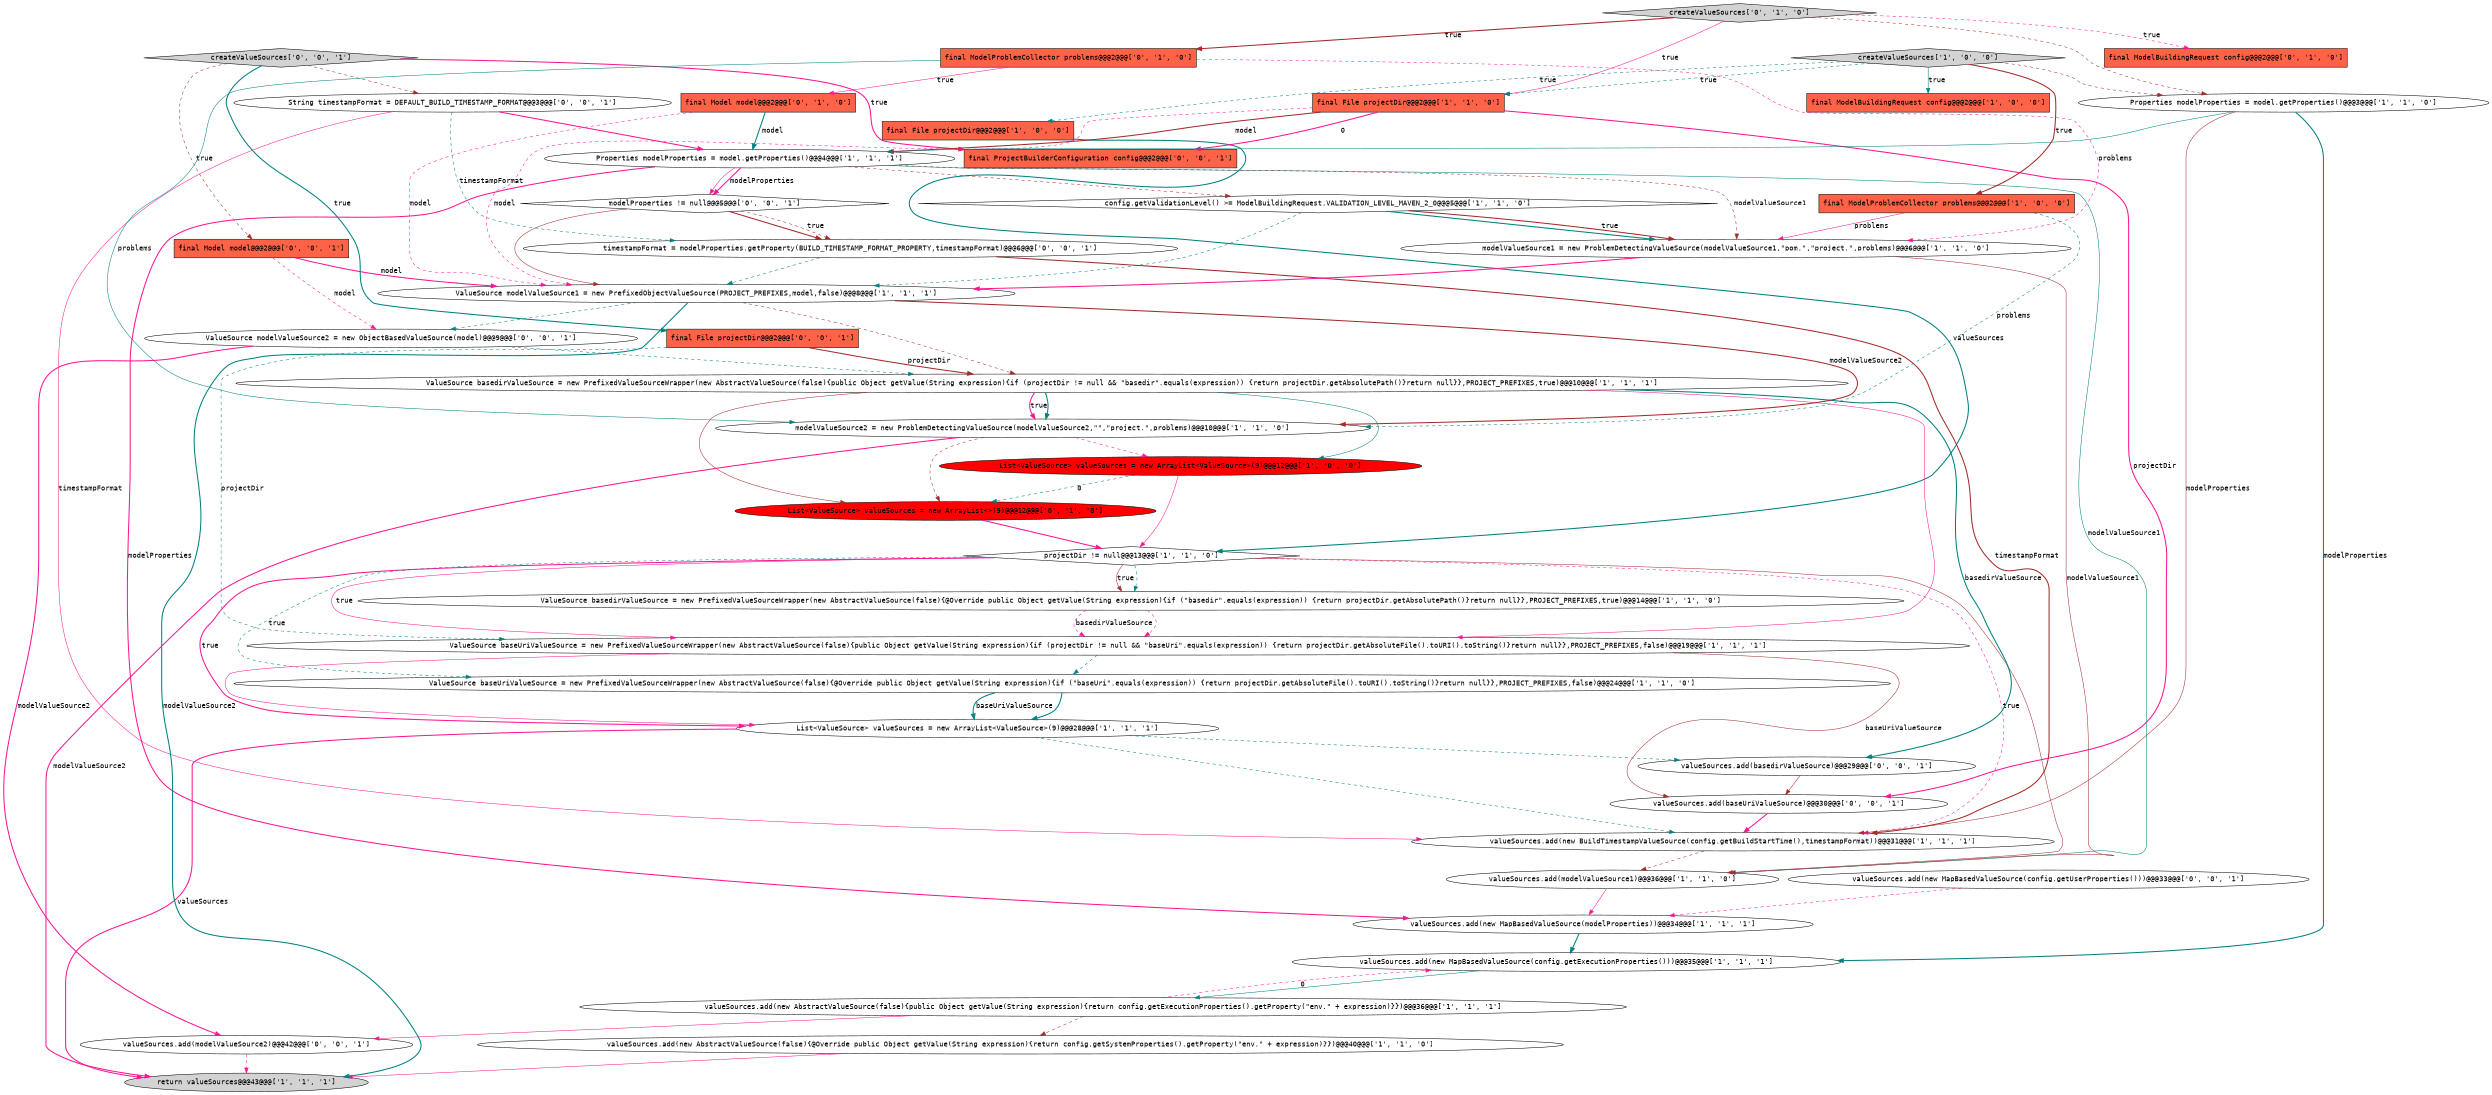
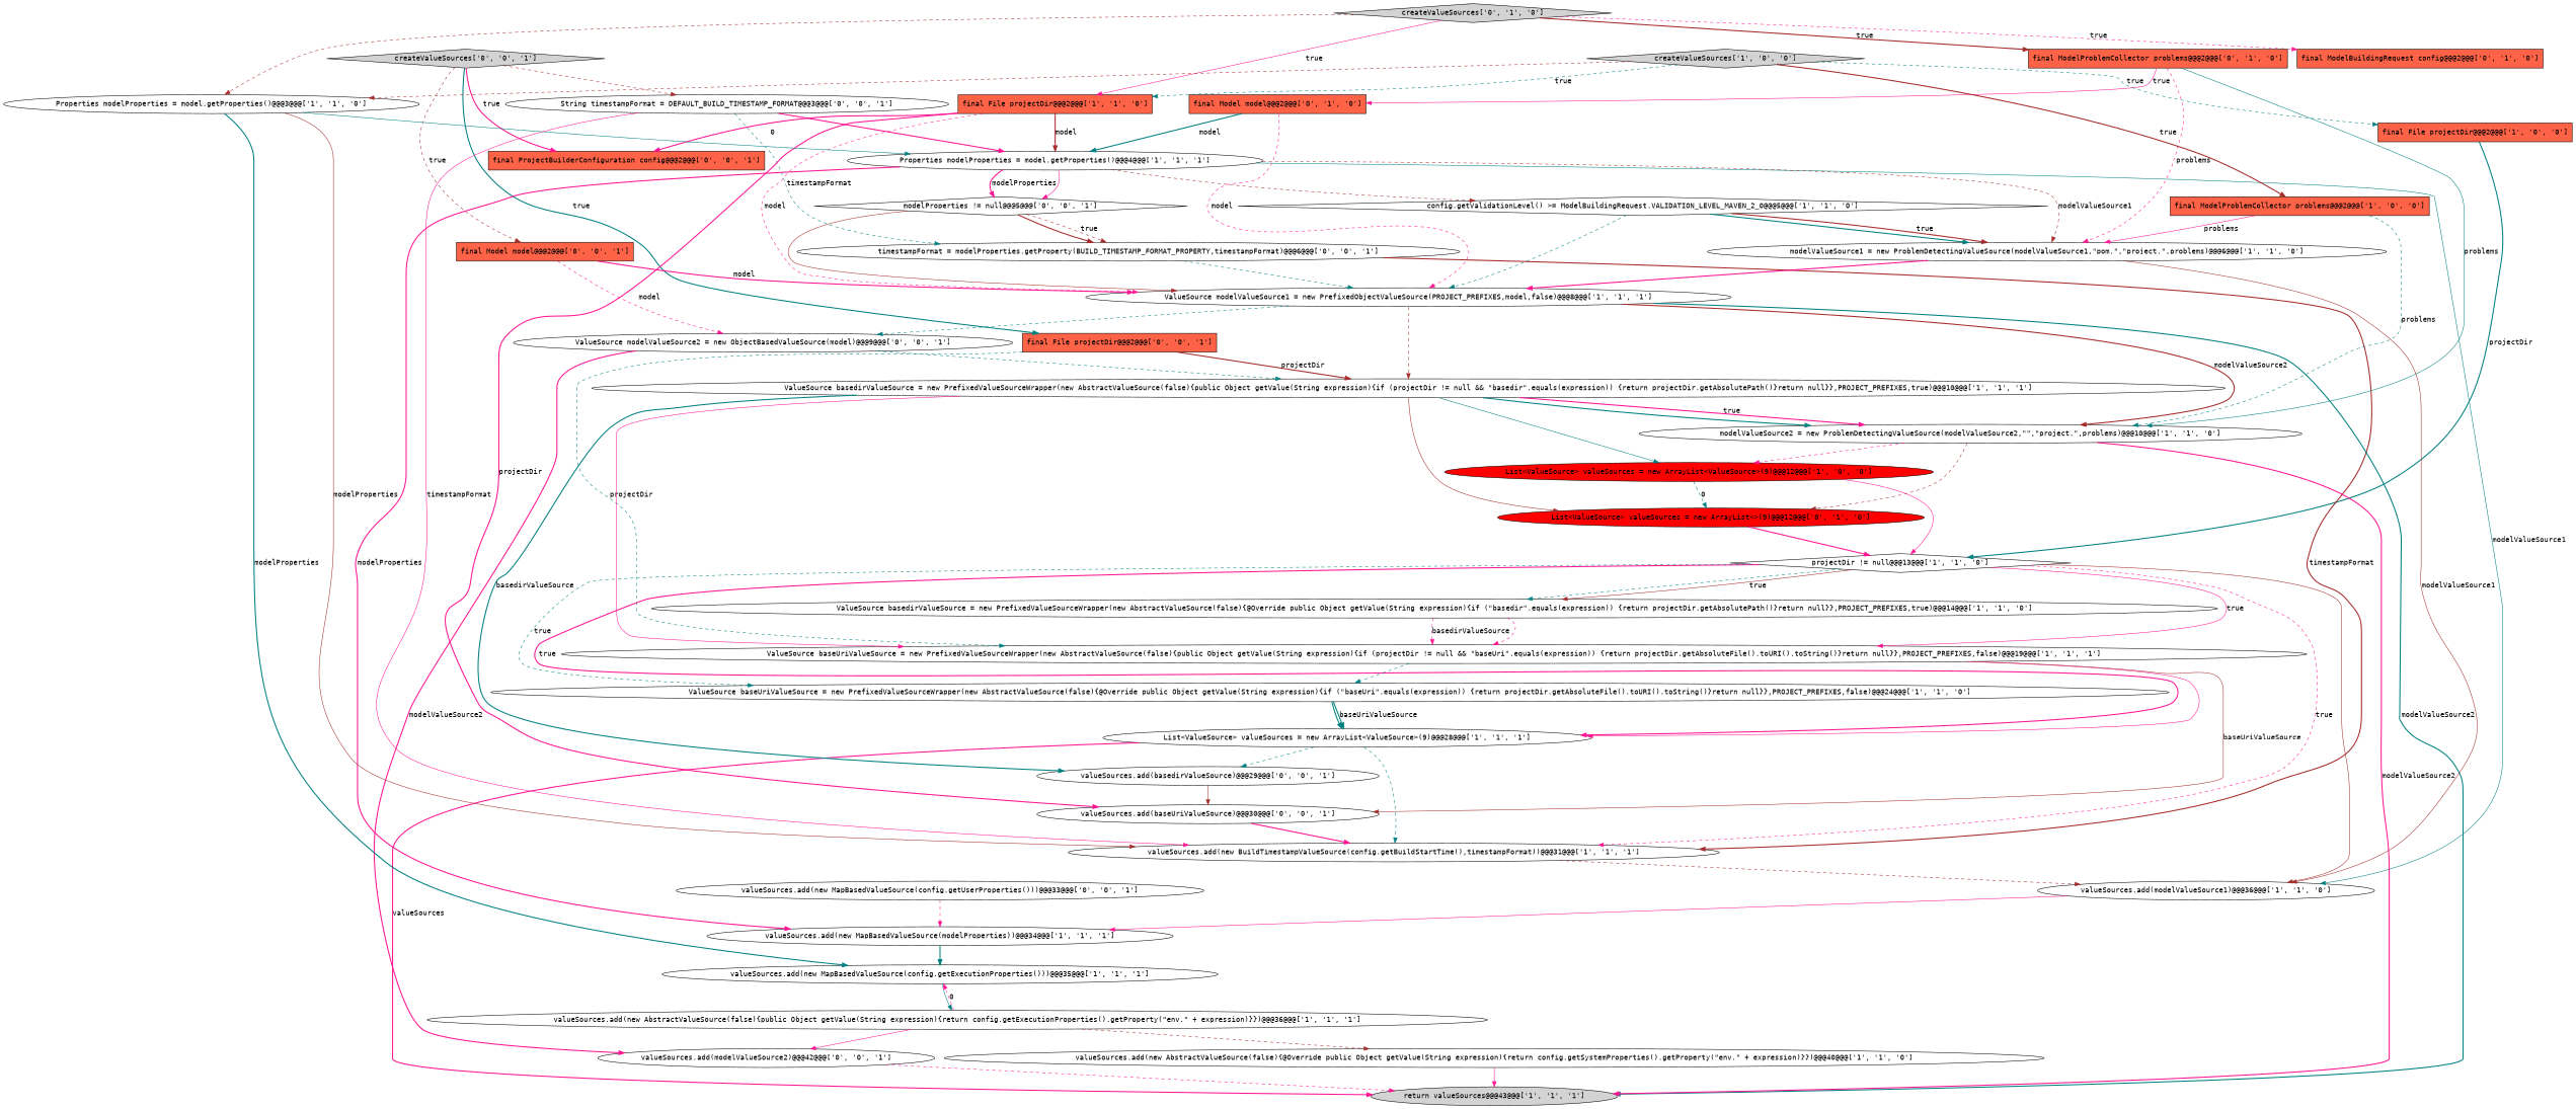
  digraph {
    fontname="DejaVu Sans Mono"
    node [fillcolor=white fontname="DejaVu Sans Mono" shape=ellipse style=filled]
    edge [color=deeppink fontname="DejaVu Sans Mono" style=dashed]
    n1 [fillcolor=tomato label="final File projectDir@@@2@@@['1', '0', '0']" shape=box]
    n2 [label="projectDir != null@@@13@@@['1', '1', '0']" shape=diamond]
    n3 [label="valueSources.add(modelValueSource1)@@@36@@@['1', '1', '0']"]
    n4 [label="List<ValueSource> valueSources = new ArrayList<ValueSource>(9)@@@28@@@['1', '1', '1']"]
    n5 [label="valueSources.add(new BuildTimestampValueSource(config.getBuildStartTime(),timestampFormat))@@@31@@@['1', '1', '1']"]
    n6 [label="ValueSource baseUriValueSource = new PrefixedValueSourceWrapper(new AbstractValueSource(false){public Object getValue(String expression){if (projectDir != null && \"baseUri\".equals(expression)) {return projectDir.getAbsoluteFile().toURI().toString()}return null}},PROJECT_PREFIXES,false)@@@19@@@['1', '1', '1']"]
    n7 [label="ValueSource baseUriValueSource = new PrefixedValueSourceWrapper(new AbstractValueSource(false){@Override public Object getValue(String expression){if (\"baseUri\".equals(expression)) {return projectDir.getAbsoluteFile().toURI().toString()}return null}},PROJECT_PREFIXES,false)@@@24@@@['1', '1', '0']"]
    n8 [label="ValueSource basedirValueSource = new PrefixedValueSourceWrapper(new AbstractValueSource(false){@Override public Object getValue(String expression){if (\"basedir\".equals(expression)) {return projectDir.getAbsolutePath()}return null}},PROJECT_PREFIXES,true)@@@14@@@['1', '1', '0']"]
    n9 [label="valueSources.add(new MapBasedValueSource(config.getExecutionProperties()))@@@35@@@['1', '1', '1']"]
    n10 [label="valueSources.add(new AbstractValueSource(false){public Object getValue(String expression){return config.getExecutionProperties().getProperty(\"env.\" + expression)}})@@@36@@@['1', '1', '1']"]
    n11 [label="valueSources.add(modelValueSource2)@@@42@@@['0', '0', '1']"]
    n12 [label="valueSources.add(new AbstractValueSource(false){@Override public Object getValue(String expression){return config.getSystemProperties().getProperty(\"env.\" + expression)}})@@@40@@@['1', '1', '0']"]
    n13 [fillcolor=lightgray label="createValueSources['0', '0', '1']" shape=diamond]
    n14 [label="String timestampFormat = DEFAULT_BUILD_TIMESTAMP_FORMAT@@@3@@@['0', '0', '1']"]
    n15 [fillcolor=tomato label="final ProjectBuilderConfiguration config@@@2@@@['0', '0', '1']" shape=box]
    n16 [fillcolor=tomato label="final File projectDir@@@2@@@['0', '0', '1']" shape=box]
    n17 [fillcolor=tomato label="final Model model@@@2@@@['0', '0', '1']" shape=box]
    n18 [label="Properties modelProperties = model.getProperties()@@@4@@@['1', '1', '1']"]
    n19 [label="timestampFormat = modelProperties.getProperty(BUILD_TIMESTAMP_FORMAT_PROPERTY,timestampFormat)@@@6@@@['0', '0', '1']"]
    n20 [label="ValueSource basedirValueSource = new PrefixedValueSourceWrapper(new AbstractValueSource(false){public Object getValue(String expression){if (projectDir != null && \"basedir\".equals(expression)) {return projectDir.getAbsolutePath()}return null}},PROJECT_PREFIXES,true)@@@10@@@['1', '1', '1']"]
    n21 [label="ValueSource modelValueSource1 = new PrefixedObjectValueSource(PROJECT_PREFIXES,model,false)@@@8@@@['1', '1', '1']"]
    n22 [label="ValueSource modelValueSource2 = new ObjectBasedValueSource(model)@@@9@@@['0', '0', '1']"]
-   n23 [fillcolor=tomato label="final ModelBuildingRequest config@@@2@@@['1', '0', '0']" shape=box]
    n24 [fillcolor=lightgray label="createValueSources['0', '1', '0']" shape=diamond]
    n25 [fillcolor=tomato label="final File projectDir@@@2@@@['1', '1', '0']" shape=box]
    n26 [fillcolor=tomato label="final ModelBuildingRequest config@@@2@@@['0', '1', '0']" shape=box]
    n27 [fillcolor=tomato label="final ModelProblemCollector problems@@@2@@@['0', '1', '0']" shape=box]
    n28 [label="Properties modelProperties = model.getProperties()@@@3@@@['1', '1', '0']"]
    n29 [label="valueSources.add(baseUriValueSource)@@@30@@@['0', '0', '1']"]
    n30 [fillcolor=tomato label="final Model model@@@2@@@['0', '1', '0']" shape=box]
    n31 [label="modelValueSource1 = new ProblemDetectingValueSource(modelValueSource1,\"pom.\",\"project.\",problems)@@@6@@@['1', '1', '0']"]
    n32 [label="modelValueSource2 = new ProblemDetectingValueSource(modelValueSource2,\"\",\"project.\",problems)@@@10@@@['1', '1', '0']"]
    n33 [label="valueSources.add(new MapBasedValueSource(modelProperties))@@@34@@@['1', '1', '1']"]
    n34 [label="modelProperties != null@@@5@@@['0', '0', '1']" shape=diamond]
    n35 [label="config.getValidationLevel() >= ModelBuildingRequest.VALIDATION_LEVEL_MAVEN_2_0@@@5@@@['1', '1', '0']" shape=diamond]
    n36 [fillcolor=lightgray label="return valueSources@@@43@@@['1', '1', '1']"]
    n37 [fillcolor=tomato label="final ModelProblemCollector problems@@@2@@@['1', '0', '0']" shape=box]
    n38 [fillcolor=red label="List<ValueSource> valueSources = new ArrayList<ValueSource>(9)@@@12@@@['1', '0', '0']"]
    n39 [fillcolor=red label="List<ValueSource> valueSources = new ArrayList<>(9)@@@12@@@['0', '1', '0']"]
    n40 [label="valueSources.add(basedirValueSource)@@@29@@@['0', '0', '1']"]
    n41 [label="valueSources.add(new MapBasedValueSource(config.getUserProperties()))@@@33@@@['0', '0', '1']"]
    n42 [fillcolor=lightgray label="createValueSources['1', '0', '0']" shape=diamond]
-   n1 -> n2 [color=teal label=valueSources style=bold]
+   n1 -> n2 [color=teal label=projectDir style=bold]
    n2 -> n3 [color=brown style=solid]
    n2 -> n4 [label=true style=bold]
    n2 -> n5 [label=true]
    n2 -> n6 [label=true style=solid]
    n2 -> n7 [color=teal label=true]
    n2 -> n8 [color=teal]
    n2 -> n8 [color=brown label=true style=solid]
    n3 -> n33 [style=solid]
    n4 -> n5 [color=teal]
    n4 -> n36 [label=valueSources style=bold]
    n4 -> n40 [color=teal]
    n5 -> n3 [color=brown]
    n6 -> n4 [style=solid]
    n6 -> n7 [color=teal]
    n6 -> n29 [color=brown label=baseUriValueSource style=solid]
    n7 -> n4 [color=teal style=bold]
    n7 -> n4 [color=teal label=baseUriValueSource style=bold]
    n8 -> n6
    n8 -> n6 [label=basedirValueSource]
    n9 -> n10 [color=teal style=solid]
    n10 -> n9 [label=0]
    n10 -> n11 [style=solid]
    n10 -> n12 [color=brown]
    n11 -> n36
    n12 -> n36 [style=solid]
    n13 -> n14 [color=brown]
    n13 -> n15 [label=true style=bold]
    n13 -> n16 [color=teal label=true style=bold]
    n13 -> n17 [color=brown label=true]
    n14 -> n5 [label=timestampFormat style=solid]
    n14 -> n18 [style=bold]
    n14 -> n19 [color=teal label=timestampFormat]
    n16 -> n6 [color=teal label=projectDir]
    n16 -> n20 [color=brown label=projectDir style=bold]
    n17 -> n21 [label=model style=bold]
    n17 -> n22 [label=model]
    n18 -> n3 [color=teal label=modelValueSource1 style=solid]
    n18 -> n31 [color=brown label=modelValueSource1]
    n18 -> n33 [label=modelProperties style=bold]
    n18 -> n34 [label=modelProperties style=bold]
    n18 -> n34 [style=solid]
    n18 -> n35 [color=brown]
    n19 -> n5 [color=brown label=timestampFormat style=bold]
    n19 -> n21 [color=teal]
    n20 -> n6 [style=solid]
    n20 -> n32 [label=true style=bold]
    n20 -> n32 [color=teal style=bold]
    n20 -> n38 [color=teal style=solid]
    n20 -> n39 [color=brown style=solid]
    n20 -> n40 [color=teal label=basedirValueSource style=bold]
    n21 -> n20 [color=brown]
    n21 -> n22 [color=teal]
    n21 -> n32 [color=brown label=modelValueSource2 style=bold]
    n21 -> n36 [color=teal label=modelValueSource2 style=bold]
    n22 -> n11 [label=modelValueSource2 style=bold]
    n22 -> n20 [color=teal]
    n24 -> n25 [label=true style=solid]
    n24 -> n26 [label=true]
    n24 -> n27 [color=brown label=true style=bold]
    n24 -> n28 [color=brown]
    n25 -> n15 [label=0 style=bold]
    n25 -> n18 [color=brown label=model style=bold]
    n25 -> n21 [label=model]
    n25 -> n29 [label=projectDir style=bold]
    n27 -> n30 [label=true style=solid]
    n27 -> n31 [label=problems]
    n27 -> n32 [color=teal label=problems style=solid]
    n28 -> n5 [color=brown label=modelProperties style=solid]
    n28 -> n9 [color=teal label=modelProperties style=bold]
    n28 -> n18 [color=teal style=solid]
    n29 -> n5 [style=bold]
    n30 -> n18 [color=teal label=model style=bold]
    n30 -> n21 [label=model]
    n31 -> n3 [color=brown label=modelValueSource1 style=solid]
    n31 -> n21 [style=bold]
    n32 -> n36 [label=modelValueSource2 style=bold]
    n32 -> n38
    n32 -> n39 [color=brown]
    n33 -> n9 [color=teal style=bold]
    n34 -> n19 [color=brown style=bold]
    n34 -> n19 [color=brown label=true]
    n34 -> n21 [color=brown style=solid]
    n35 -> n21 [color=teal]
    n35 -> n31 [color=teal style=bold]
    n35 -> n31 [color=brown label=true style=bold]
    n37 -> n31 [label=problems style=solid]
    n37 -> n32 [color=teal label=problems]
    n38 -> n2 [style=solid]
    n38 -> n39 [color=teal label=0]
    n39 -> n2 [style=bold]
    n40 -> n29 [color=brown style=solid]
    n41 -> n33
    n42 -> n1 [color=teal label=true]
-   n42 -> n23 [color=teal label=true style=solid]
    n42 -> n25 [color=teal label=true]
    n42 -> n28 [color=brown]
    n42 -> n37 [color=brown label=true style=bold]
  }
